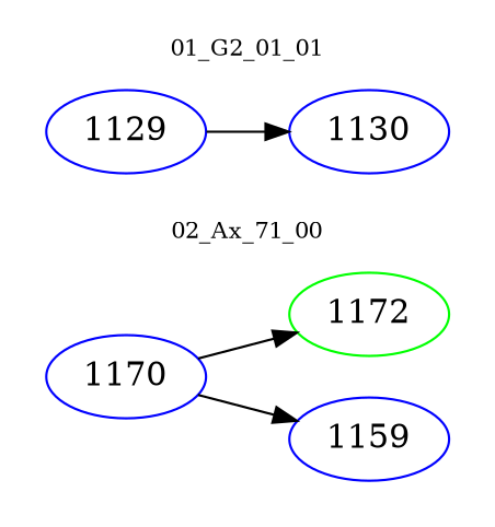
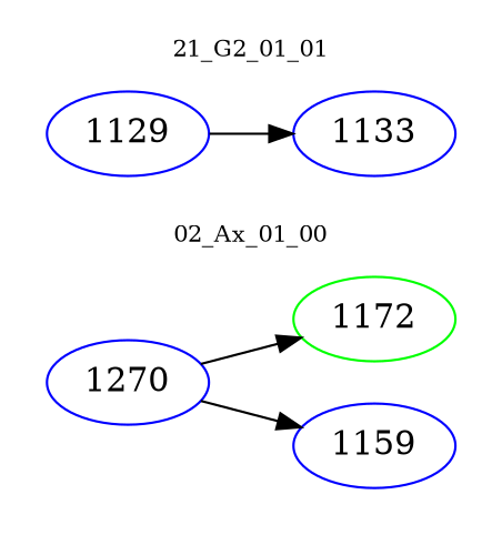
  digraph {
    rankdir=LR
    node [color=blue]
    edge [color=black]
-   n1 [label=1170]
+   n1 [label=1270]
    n2 [label=1159]
    n3 [color=green label=1172]
    n4 [label=1129]
-   n5 [label=1130]
+   n5 [label=1133]
    subgraph cluster_1 {
      color=white
      fontsize=10
-     label="02_Ax_71_00"
+     label="02_Ax_01_00"
      n1
      n2
      n3
    }
    subgraph cluster_2 {
      color=white
      fontsize=10
-     label="01_G2_01_01"
+     label="21_G2_01_01"
      n4
      n5
    }
    n1 -> n2
    n1 -> n3
    n4 -> n5
  }
